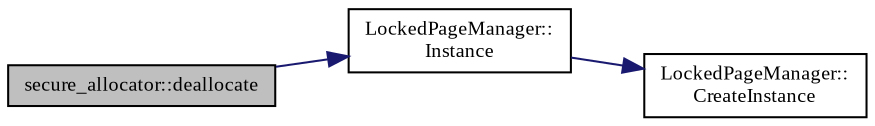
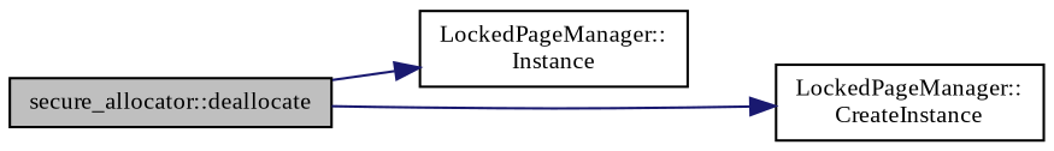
  digraph {
    fontname="Liberation Serif"
    rankdir=LR
    node [color=black fillcolor=white fontname="Liberation Serif" fontsize=10 shape=record style=filled]
    edge [color=midnightblue fontname="Liberation Serif" fontsize=10 labelfontname=Helvetica labelfontsize=10 style=solid]
    n1 [fillcolor=grey75 fontcolor=black height=0.2 label="secure_allocator::deallocate" width=0.4]
    n2 [height=0.2 label="LockedPageManager::\lInstance" width=0.4]
    n3 [height=0.2 label="LockedPageManager::\lCreateInstance" width=0.4]
    n1 -> n2
-   n2 -> n3
+   n1 -> n3
  }
